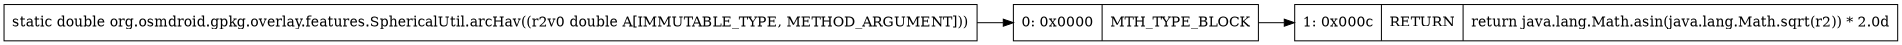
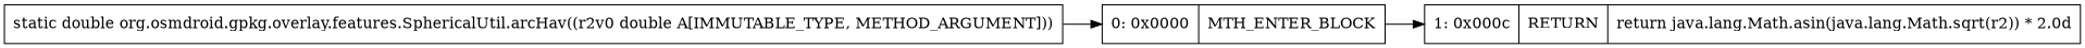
  digraph {
    rankdir=LR
    node [shape=record]
-   n1 [label="{0\:\ 0x0000|MTH_TYPE_BLOCK\l}"]
+   n1 [label="{0\:\ 0x0000|MTH_ENTER_BLOCK\l}"]
    n2 [label="{1\:\ 0x000c|RETURN\l|return java.lang.Math.asin(java.lang.Math.sqrt(r2)) * 2.0d\l}"]
    n3 [label="{static double org.osmdroid.gpkg.overlay.features.SphericalUtil.arcHav((r2v0 double A[IMMUTABLE_TYPE, METHOD_ARGUMENT])) }"]
    n1 -> n2
    n3 -> n1
  }
